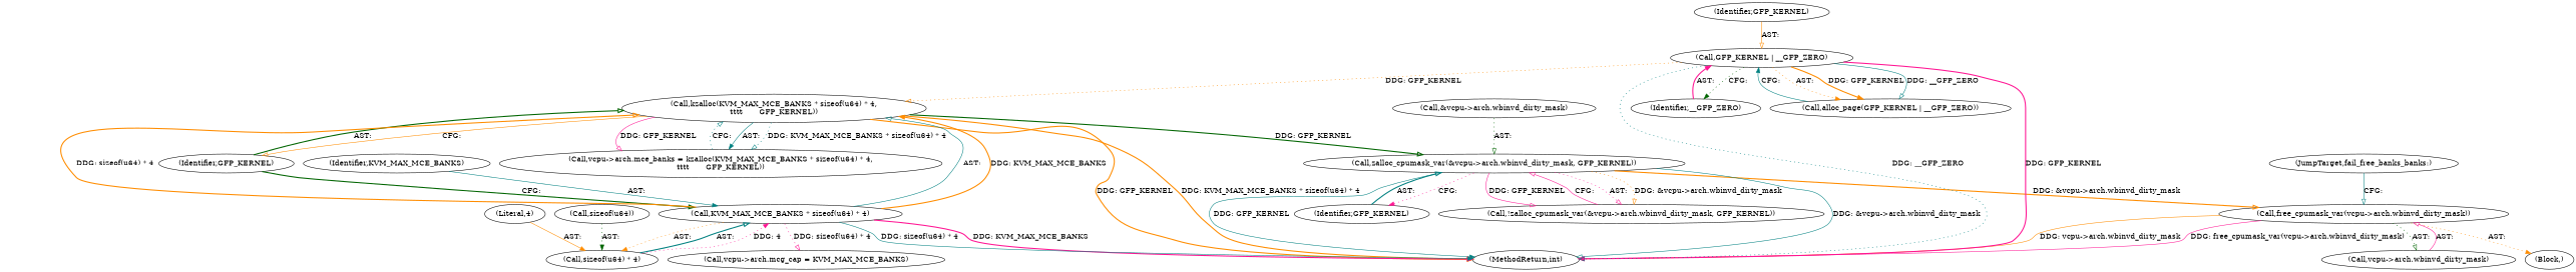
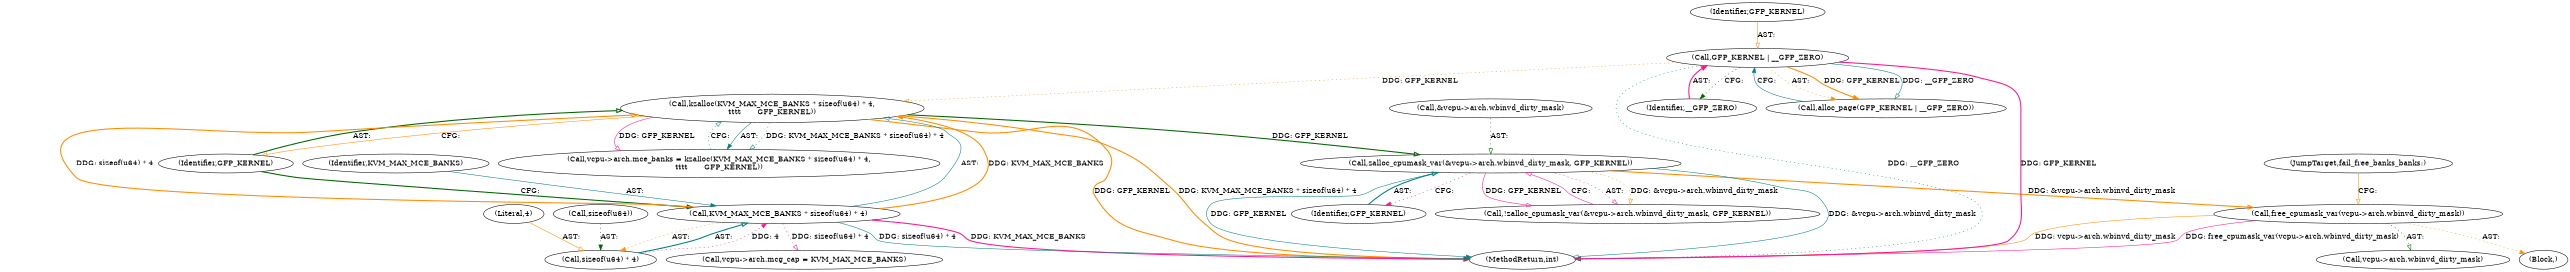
  digraph {
    edge [arrowhead=onormal color=darkorange style=solid]
    n1 [label="(Call,free_cpumask_var(vcpu->arch.wbinvd_dirty_mask))"]
    n2 [label="(Call,vcpu->arch.wbinvd_dirty_mask)"]
    n3 [label="(MethodReturn,int)"]
    n4 [label="(Block,)"]
    n5 [label="(Call,zalloc_cpumask_var(&vcpu->arch.wbinvd_dirty_mask, GFP_KERNEL))"]
    n6 [label="(Identifier,GFP_KERNEL)"]
    n7 [label="(Call,!zalloc_cpumask_var(&vcpu->arch.wbinvd_dirty_mask, GFP_KERNEL))"]
    n8 [label="(Call,kzalloc(KVM_MAX_MCE_BANKS * sizeof(u64) * 4,\n\t\t\t\t       GFP_KERNEL))"]
    n9 [label="(Call,vcpu->arch.mce_banks = kzalloc(KVM_MAX_MCE_BANKS * sizeof(u64) * 4,\n\t\t\t\t       GFP_KERNEL))"]
    n10 [label="(Identifier,GFP_KERNEL)"]
    n11 [label="(Call,KVM_MAX_MCE_BANKS * sizeof(u64) * 4)"]
    n12 [label="(Call,sizeof(u64) * 4)"]
    n13 [label="(Call,vcpu->arch.mcg_cap = KVM_MAX_MCE_BANKS)"]
    n14 [label="(Literal,4)"]
    n15 [label="(Call,GFP_KERNEL | __GFP_ZERO)"]
    n16 [label="(Identifier,__GFP_ZERO)"]
    n17 [label="(Call,alloc_page(GFP_KERNEL | __GFP_ZERO))"]
    n18 [label="(Identifier,GFP_KERNEL)"]
    n19 [label="(Identifier,KVM_MAX_MCE_BANKS)"]
    n20 [label="(JumpTarget,fail_free_banks_banks:)"]
    n21 [label="(Call,sizeof(u64))"]
    n22 [label="(Call,&vcpu->arch.wbinvd_dirty_mask)"]
    n1 -> n2 [color=darkgreen label="AST: " style=dotted]
    n1 -> n3 [arrowhead=normal label="DDG: vcpu->arch.wbinvd_dirty_mask"]
    n1 -> n3 [arrowhead=normal color=deeppink label="DDG: free_cpumask_var(vcpu->arch.wbinvd_dirty_mask)"]
    n1 -> n4 [arrowhead=normal label="AST: " style=dotted]
-   n2 -> n1 [color=deeppink label="AST: "]
    n5 -> n1 [label="DDG: &vcpu->arch.wbinvd_dirty_mask" style=bold]
    n5 -> n3 [color=teal label="DDG: &vcpu->arch.wbinvd_dirty_mask"]
    n5 -> n3 [arrowhead=normal color=teal label="DDG: GFP_KERNEL"]
    n5 -> n6 [arrowhead=normal color=deeppink label="CFG: " style=dotted]
    n5 -> n7 [color=deeppink label="AST: " style=dotted]
    n5 -> n7 [label="DDG: &vcpu->arch.wbinvd_dirty_mask" style=dotted]
    n5 -> n7 [color=deeppink label="DDG: GFP_KERNEL"]
    n6 -> n5 [color=teal label="AST: " style=bold]
    n7 -> n5 [color=deeppink label="CFG: "]
    n8 -> n3 [label="DDG: GFP_KERNEL" style=bold]
    n8 -> n3 [label="DDG: KVM_MAX_MCE_BANKS * sizeof(u64) * 4" style=bold]
    n8 -> n5 [color=darkgreen label="DDG: GFP_KERNEL" style=bold]
    n8 -> n9 [arrowhead=normal color=teal label="AST: "]
    n8 -> n9 [color=teal label="DDG: KVM_MAX_MCE_BANKS * sizeof(u64) * 4" style=dotted]
    n8 -> n9 [color=deeppink label="DDG: GFP_KERNEL"]
    n8 -> n10 [label="CFG: "]
    n9 -> n8 [color=teal label="CFG: " style=dotted]
    n10 -> n8 [color=darkgreen label="AST: " style=bold]
    n10 -> n11 [color=darkgreen label="CFG: " style=bold]
    n11 -> n3 [arrowhead=normal color=deeppink label="DDG: KVM_MAX_MCE_BANKS" style=bold]
    n11 -> n3 [arrowhead=normal color=teal label="DDG: sizeof(u64) * 4"]
    n11 -> n8 [color=teal label="AST: "]
    n11 -> n8 [arrowhead=normal label="DDG: KVM_MAX_MCE_BANKS" style=bold]
    n11 -> n8 [label="DDG: sizeof(u64) * 4" style=bold]
    n11 -> n12 [arrowhead=normal label="AST: " style=dotted]
    n11 -> n13 [color=deeppink label="DDG: sizeof(u64) * 4" style=dotted]
    n12 -> n11 [color=teal label="AST: " style=bold]
    n12 -> n11 [arrowhead=normal color=deeppink label="DDG: 4" style=dotted]
-   n14 -> n12 [arrowhead=normal label="AST: "]
+   n14 -> n12 [label="AST: "]
    n15 -> n3 [color=deeppink label="DDG: GFP_KERNEL" style=bold]
    n15 -> n3 [color=teal label="DDG: __GFP_ZERO" style=dotted]
    n15 -> n8 [label="DDG: GFP_KERNEL" style=dotted]
    n15 -> n16 [arrowhead=normal color=darkgreen label="CFG: " style=dotted]
    n15 -> n17 [arrowhead=normal label="AST: " style=dotted]
    n15 -> n17 [arrowhead=normal label="DDG: GFP_KERNEL" style=bold]
    n15 -> n17 [color=teal label="DDG: __GFP_ZERO"]
    n16 -> n15 [arrowhead=normal color=deeppink label="AST: " style=bold]
    n17 -> n15 [arrowhead=normal color=teal label="CFG: "]
    n18 -> n15 [label="AST: "]
    n19 -> n11 [arrowhead=normal color=teal label="AST: "]
-   n20 -> n1 [color=teal label="CFG: "]
+   n20 -> n1 [label="CFG: "]
    n21 -> n12 [arrowhead=normal color=darkgreen label="AST: " style=dotted]
    n22 -> n5 [color=darkgreen label="AST: " style=dotted]
  }
